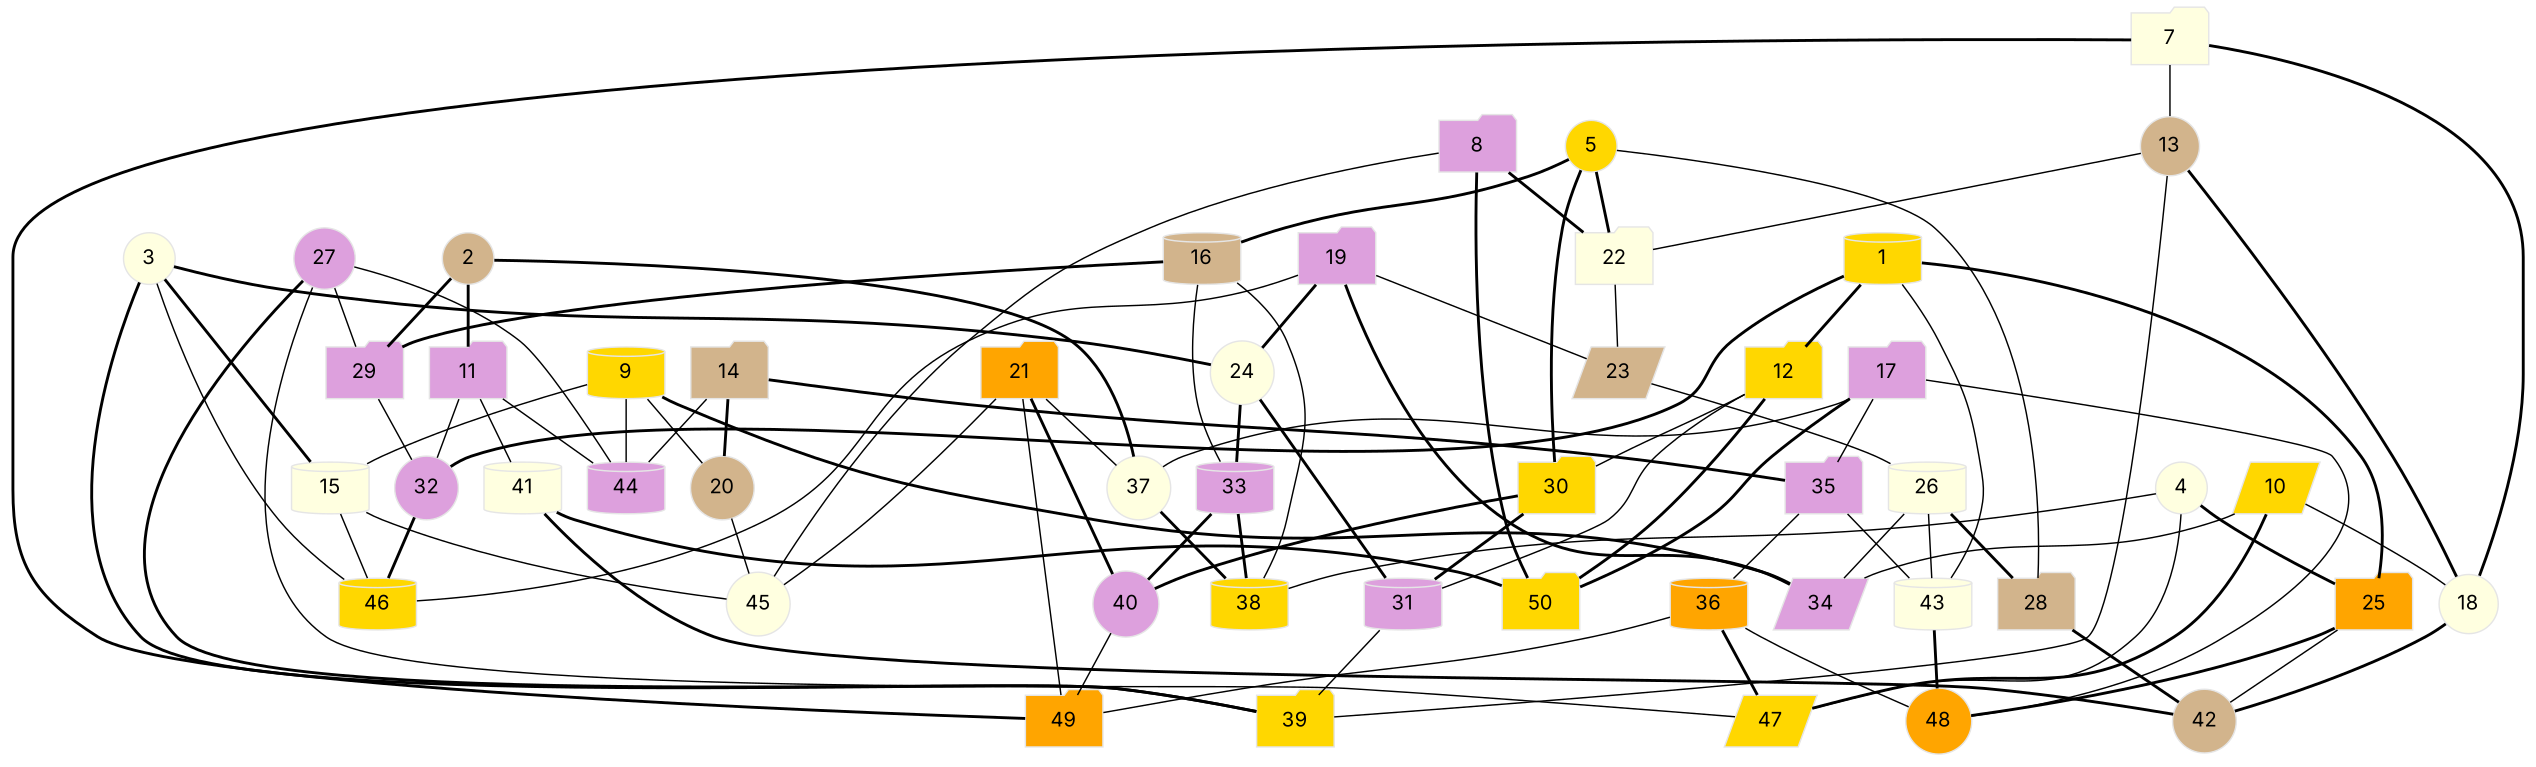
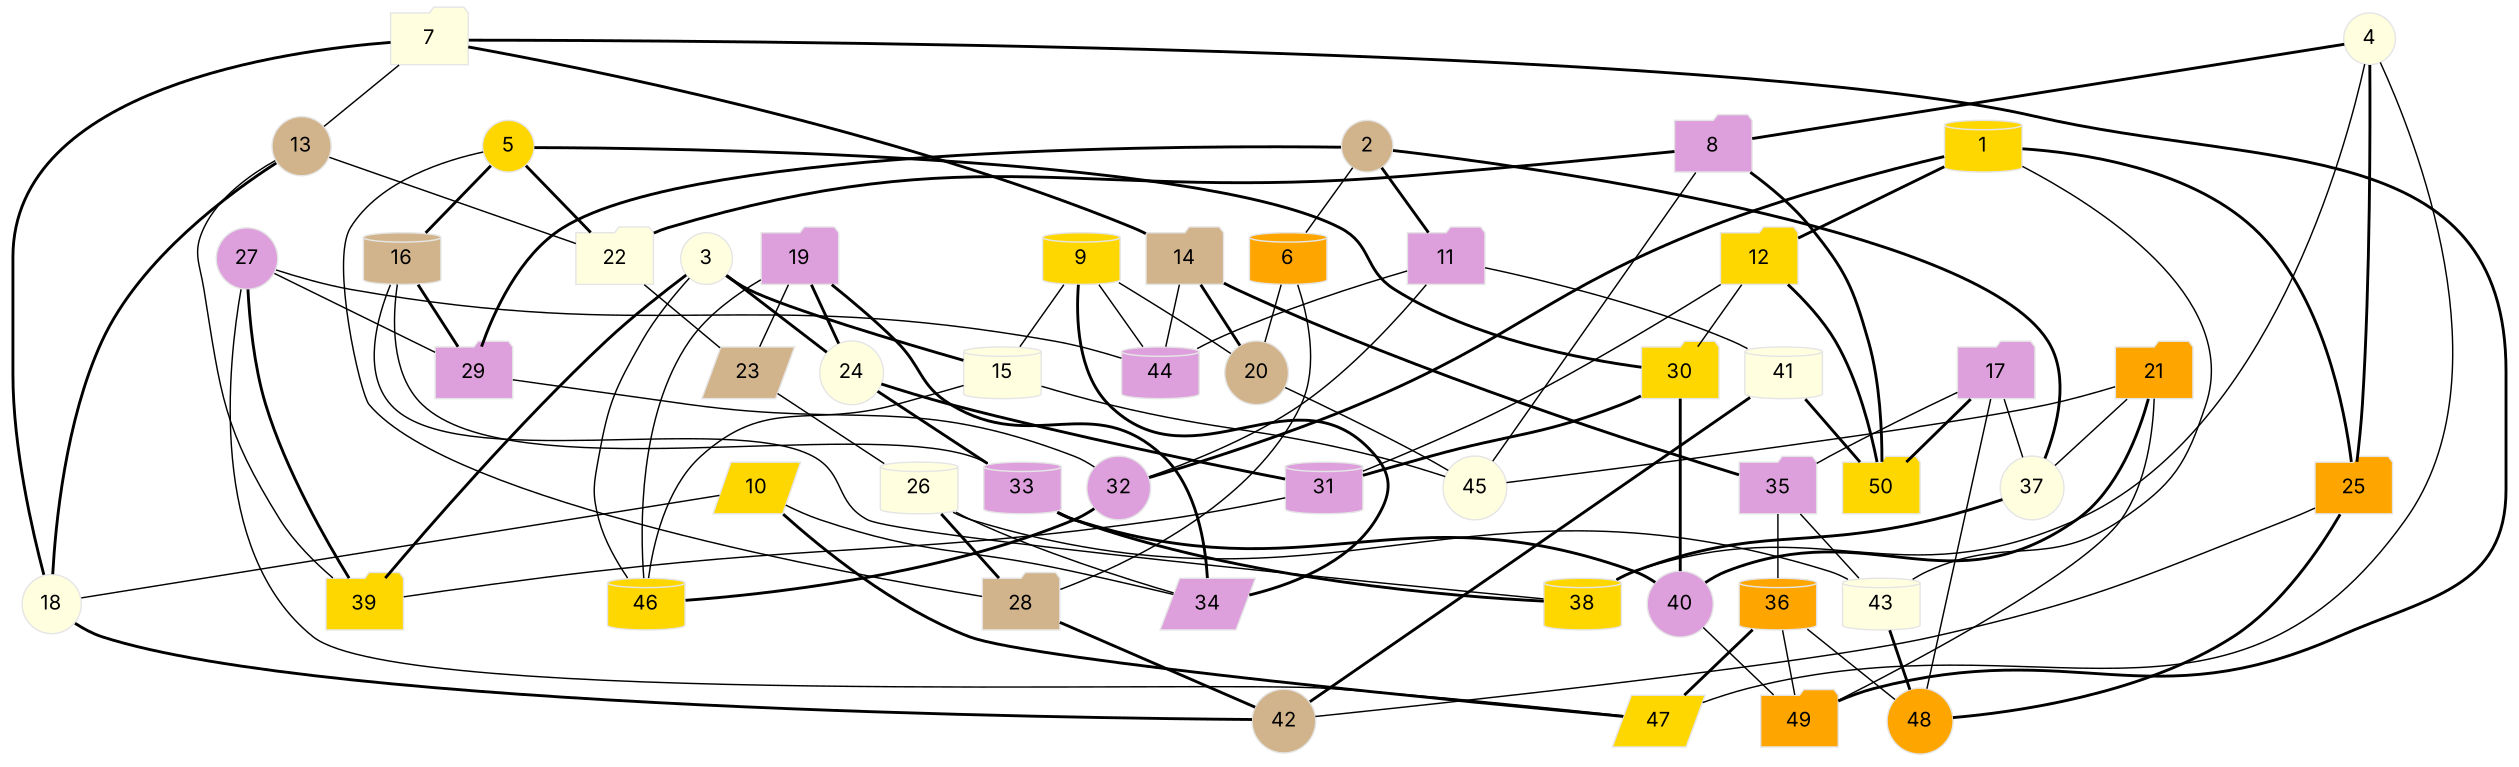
  graph {
    fontname=Inter
    node [color=gray90 fillcolor=plum fontname=Inter shape=folder style=filled]
    edge [fontname=Inter style=solid]
    1 [fillcolor=gold shape=cylinder]
    12 [fillcolor=gold]
    25 [fillcolor=orange]
    32 [shape=circle]
    43 [fillcolor=lightyellow shape=cylinder]
    30 [fillcolor=gold]
    50 [fillcolor=gold]
    31 [shape=cylinder]
    48 [fillcolor=orange shape=circle]
    42 [fillcolor=tan shape=circle]
    46 [fillcolor=gold shape=cylinder]
    2 [fillcolor=tan shape=circle]
+   6 [fillcolor=orange shape=cylinder]
    11
    29
    37 [fillcolor=lightyellow shape=circle]
    28 [fillcolor=tan]
    20 [fillcolor=tan shape=circle]
    44 [shape=cylinder]
    41 [fillcolor=lightyellow shape=cylinder]
    38 [fillcolor=gold shape=cylinder]
    3 [fillcolor=lightyellow shape=circle]
    15 [fillcolor=lightyellow shape=cylinder]
    24 [fillcolor=lightyellow shape=circle]
    39 [fillcolor=gold]
    45 [fillcolor=lightyellow shape=circle]
    33 [shape=cylinder]
    4 [fillcolor=lightyellow shape=circle]
    8
    47 [fillcolor=gold shape=parallelogram]
    22 [fillcolor=lightyellow]
    5 [fillcolor=gold shape=circle]
    16 [fillcolor=tan shape=cylinder]
    23 [fillcolor=tan shape=parallelogram]
    40 [shape=circle]
    10 [fillcolor=gold shape=parallelogram]
    18 [fillcolor=lightyellow shape=circle]
    34 [shape=parallelogram]
    7 [fillcolor=lightyellow]
    13 [fillcolor=tan shape=circle]
    14 [fillcolor=tan]
    49 [fillcolor=orange]
    35
    9 [fillcolor=gold shape=cylinder]
    36 [fillcolor=orange shape=cylinder]
    17
    19
    26 [fillcolor=lightyellow shape=cylinder]
    21 [fillcolor=orange]
    27 [shape=circle]
    1 -- 12 [style=bold]
    1 -- 25 [style=bold]
    1 -- 32 [style=bold]
    1 -- 43
    12 -- 30
    12 -- 50 [style=bold]
    12 -- 31
    25 -- 48 [style=bold]
    25 -- 42
    32 -- 46 [style=bold]
    43 -- 48 [style=bold]
    30 -- 31 [style=bold]
    30 -- 40 [style=bold]
    31 -- 39
+   2 -- 6
    2 -- 11 [style=bold]
    2 -- 29 [style=bold]
    2 -- 37 [style=bold]
+   6 -- 28
+   6 -- 20
    11 -- 32
    11 -- 44
    11 -- 41
    29 -- 32
    37 -- 38 [style=bold]
    28 -- 42 [style=bold]
    20 -- 45
    41 -- 50 [style=bold]
    41 -- 42 [style=bold]
    3 -- 46
    3 -- 15 [style=bold]
    3 -- 24 [style=bold]
    3 -- 39 [style=bold]
    15 -- 46
    15 -- 45
    24 -- 31 [style=bold]
    24 -- 33 [style=bold]
    33 -- 38 [style=bold]
    33 -- 40 [style=bold]
    4 -- 25 [style=bold]
    4 -- 38
+   4 -- 8 [style=bold]
    4 -- 47
    8 -- 50 [style=bold]
    8 -- 45
    8 -- 22 [style=bold]
    22 -- 23
    5 -- 30 [style=bold]
    5 -- 28
    5 -- 22 [style=bold]
    5 -- 16 [style=bold]
    16 -- 29 [style=bold]
    16 -- 38
    16 -- 33
    23 -- 26
    40 -- 49
    10 -- 47 [style=bold]
    10 -- 18
    10 -- 34
    18 -- 42 [style=bold]
    7 -- 18 [style=bold]
    7 -- 13
+   7 -- 14 [style=bold]
    7 -- 49 [style=bold]
    13 -- 39
    13 -- 22
    13 -- 18 [style=bold]
    14 -- 20 [style=bold]
    14 -- 44
    14 -- 35 [style=bold]
    35 -- 43
    35 -- 36
    9 -- 20
    9 -- 44
    9 -- 15
    9 -- 34 [style=bold]
    36 -- 48
    36 -- 47 [style=bold]
    36 -- 49
    17 -- 50 [style=bold]
    17 -- 48
    17 -- 37
    17 -- 35
    19 -- 46
    19 -- 24 [style=bold]
    19 -- 23
    19 -- 34 [style=bold]
    26 -- 43
    26 -- 28 [style=bold]
    26 -- 34
    21 -- 37
    21 -- 45
    21 -- 40 [style=bold]
    21 -- 49
    27 -- 29
    27 -- 44
    27 -- 39 [style=bold]
    27 -- 47
  }
